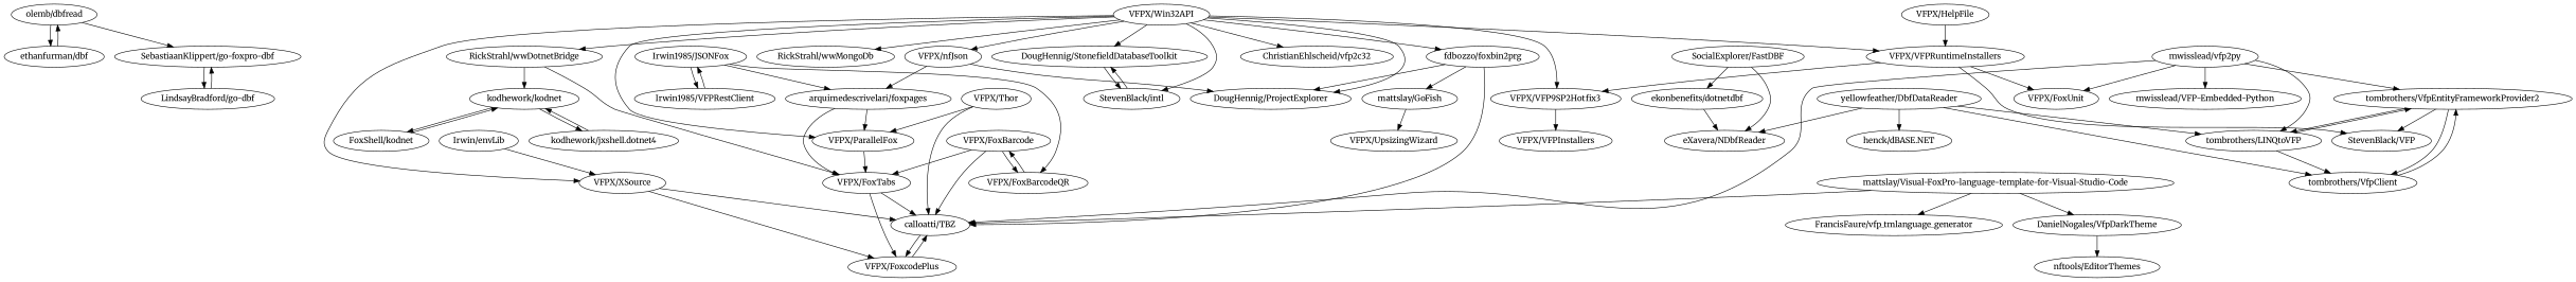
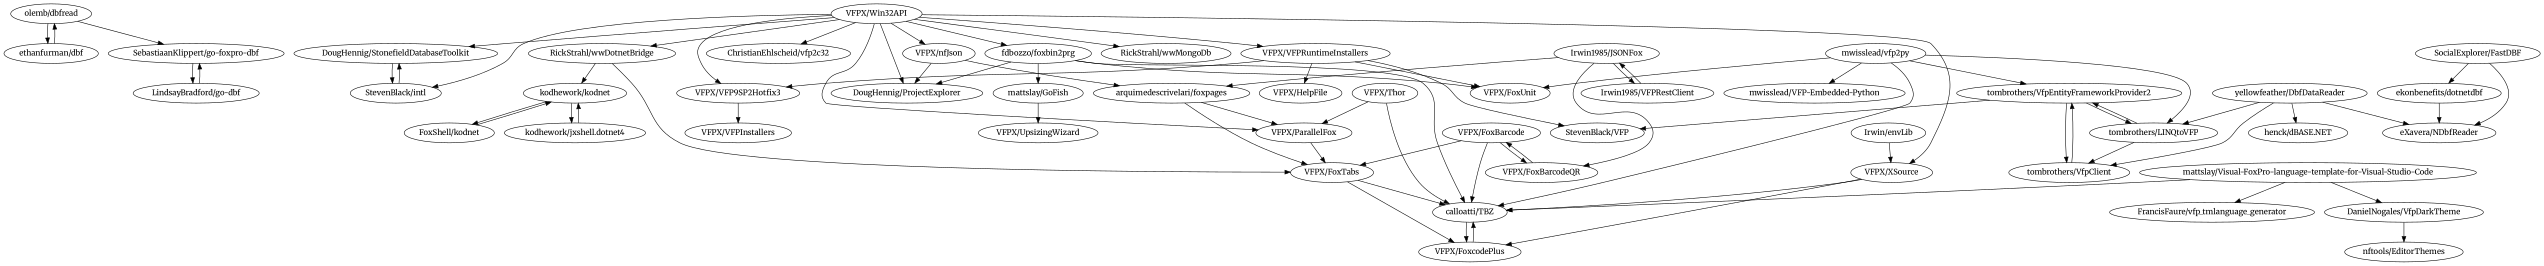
  digraph {
    fontname=Merriweather
    node [fontname=Merriweather]
    edge [fontname=Merriweather]
    "olemb/dbfread" [l="3.618,44.375"]
    "ethanfurman/dbf" [l="3.606,44.392"]
    "SebastiaanKlippert/go-foxpro-dbf" [l="3.631,44.344"]
    "LindsayBradford/go-dbf" [l="3.607,44.35"]
    "RickStrahl/wwMongoDb" [l="3.652,44.308"]
    "VFPX/Win32API" [l="3.676,44.265"]
    "fdbozzo/foxbin2prg" [l="3.649,44.238"]
    "DougHennig/ProjectExplorer" [l="3.668,44.25"]
    "VFPX/nfJson" [l="3.688,44.245"]
    "VFPX/ParallelFox" [l="3.665,44.235"]
    "DougHennig/StonefieldDatabaseToolkit" [l="3.705,44.276"]
    "RickStrahl/wwDotnetBridge" [l="3.709,44.242"]
    "ChristianEhlscheid/vfp2c32" [l="3.705,44.264"]
    "VFPX/VFPRuntimeInstallers" [l="3.647,44.273"]
    "VFPX/VFP9SP2Hotfix3" [l="3.669,44.288"]
    "StevenBlack/intl" [l="3.693,44.283"]
    "VFPX/XSource" [l="3.652,44.194"]
    "mattslay/GoFish" [l="3.625,44.223"]
    "calloatti/TBZ" [l="3.662,44.206"]
    "VFPX/FoxUnit" [l="3.635,44.255"]
    "arquimedescrivelari/foxpages" [l="3.696,44.224"]
    "VFPX/FoxTabs" [l="3.682,44.218"]
    "kodhework/kodnet" [l="3.743,44.242"]
    "VFPX/HelpFile" [l="3.664,44.277"]
    "StevenBlack/VFP" [l="3.62,44.273"]
    "VFPX/VFPInstallers" [l="3.682,44.304"]
    "VFPX/UpsizingWizard" [l="3.608,44.213"]
    "VFPX/FoxcodePlus" [l="3.672,44.2"]
    "kodhework/jxshell.dotnet4" [l="3.757,44.234"]
    "FoxShell/kodnet" [l="3.76,44.248"]
    "SocialExplorer/FastDBF" [l="3.587,44.315"]
    "ekonbenefits/dotnetdbf" [l="3.564,44.319"]
    "eXavera/NDbfReader" [l="3.564,44.301"]
    "DanielNogales/VfpDarkTheme" [l="3.648,44.159"]
    "nftools/EditorThemes" [l="3.641,44.145"]
    "Irwin1985/JSONFox" [l="3.722,44.206"]
    "Irwin1985/VFPRestClient" [l="3.74,44.199"]
    "VFPX/FoxBarcodeQR" [l="3.708,44.193"]
    "VFPX/FoxBarcode" [l="3.689,44.201"]
    "tombrothers/VfpEntityFrameworkProvider2" [l="3.597,44.265"]
    "tombrothers/VfpClient" [l="3.579,44.271"]
    "tombrothers/LINQtoVFP" [l="3.581,44.26"]
    n43 [l="3.634,44.185" label="Irwin/envLib"]
    "mattslay/Visual-FoxPro-language-template-for-Visual-Studio-Code" [l="3.658,44.177"]
    "FrancisFaure/vfp_tmlanguage_generator" [l="3.668,44.163"]
    "yellowfeather/DbfDataReader" [l="3.554,44.278"]
    "henck/dBASE.NET" [l="3.525,44.278"]
    "mwisslead/vfp2py" [l="3.614,44.248"]
    "mwisslead/VFP-Embedded-Python" [l="3.593,44.238"]
    "VFPX/Thor" [l="3.654,44.217"]
    "olemb/dbfread" -> "ethanfurman/dbf"
    "olemb/dbfread" -> "SebastiaanKlippert/go-foxpro-dbf"
    "ethanfurman/dbf" -> "olemb/dbfread"
    "SebastiaanKlippert/go-foxpro-dbf" -> "LindsayBradford/go-dbf"
    "LindsayBradford/go-dbf" -> "SebastiaanKlippert/go-foxpro-dbf"
    "VFPX/Win32API" -> "RickStrahl/wwMongoDb"
    "VFPX/Win32API" -> "fdbozzo/foxbin2prg"
    "VFPX/Win32API" -> "DougHennig/ProjectExplorer"
    "VFPX/Win32API" -> "VFPX/nfJson"
    "VFPX/Win32API" -> "VFPX/ParallelFox"
    "VFPX/Win32API" -> "DougHennig/StonefieldDatabaseToolkit"
    "VFPX/Win32API" -> "RickStrahl/wwDotnetBridge"
    "VFPX/Win32API" -> "ChristianEhlscheid/vfp2c32"
    "VFPX/Win32API" -> "VFPX/VFPRuntimeInstallers"
    "VFPX/Win32API" -> "VFPX/VFP9SP2Hotfix3"
    "VFPX/Win32API" -> "StevenBlack/intl"
    "VFPX/Win32API" -> "VFPX/XSource"
    "fdbozzo/foxbin2prg" -> "DougHennig/ProjectExplorer"
    "fdbozzo/foxbin2prg" -> "mattslay/GoFish"
    "fdbozzo/foxbin2prg" -> "calloatti/TBZ"
+   "fdbozzo/foxbin2prg" -> "VFPX/FoxUnit"
    "VFPX/nfJson" -> "DougHennig/ProjectExplorer"
    "VFPX/nfJson" -> "arquimedescrivelari/foxpages"
    "VFPX/ParallelFox" -> "VFPX/FoxTabs"
    "DougHennig/StonefieldDatabaseToolkit" -> "StevenBlack/intl"
    "RickStrahl/wwDotnetBridge" -> "VFPX/FoxTabs"
    "RickStrahl/wwDotnetBridge" -> "kodhework/kodnet"
    "VFPX/VFPRuntimeInstallers" -> "VFPX/VFP9SP2Hotfix3"
    "VFPX/VFPRuntimeInstallers" -> "VFPX/FoxUnit"
-   "VFPX/HelpFile" -> "VFPX/VFPRuntimeInstallers"
+   "VFPX/VFPRuntimeInstallers" -> "VFPX/HelpFile"
    "VFPX/VFPRuntimeInstallers" -> "StevenBlack/VFP"
    "VFPX/VFP9SP2Hotfix3" -> "VFPX/VFPInstallers"
    "StevenBlack/intl" -> "DougHennig/StonefieldDatabaseToolkit"
    "VFPX/XSource" -> "calloatti/TBZ"
    "VFPX/XSource" -> "VFPX/FoxcodePlus"
    "mattslay/GoFish" -> "VFPX/UpsizingWizard"
    "calloatti/TBZ" -> "VFPX/FoxcodePlus"
    "arquimedescrivelari/foxpages" -> "VFPX/ParallelFox"
    "arquimedescrivelari/foxpages" -> "VFPX/FoxTabs"
    "VFPX/FoxTabs" -> "calloatti/TBZ"
    "VFPX/FoxTabs" -> "VFPX/FoxcodePlus"
    "kodhework/kodnet" -> "kodhework/jxshell.dotnet4"
    "kodhework/kodnet" -> "FoxShell/kodnet"
    "VFPX/FoxcodePlus" -> "calloatti/TBZ"
    "kodhework/jxshell.dotnet4" -> "kodhework/kodnet"
    "FoxShell/kodnet" -> "kodhework/kodnet"
    "SocialExplorer/FastDBF" -> "ekonbenefits/dotnetdbf"
    "SocialExplorer/FastDBF" -> "eXavera/NDbfReader"
    "ekonbenefits/dotnetdbf" -> "eXavera/NDbfReader"
    "DanielNogales/VfpDarkTheme" -> "nftools/EditorThemes"
    "Irwin1985/JSONFox" -> "arquimedescrivelari/foxpages"
    "Irwin1985/JSONFox" -> "Irwin1985/VFPRestClient"
    "Irwin1985/JSONFox" -> "VFPX/FoxBarcodeQR"
    "Irwin1985/VFPRestClient" -> "Irwin1985/JSONFox"
    "VFPX/FoxBarcodeQR" -> "VFPX/FoxBarcode"
    "VFPX/FoxBarcode" -> "calloatti/TBZ"
    "VFPX/FoxBarcode" -> "VFPX/FoxTabs"
    "VFPX/FoxBarcode" -> "VFPX/FoxBarcodeQR"
    "tombrothers/VfpEntityFrameworkProvider2" -> "StevenBlack/VFP"
    "tombrothers/VfpEntityFrameworkProvider2" -> "tombrothers/VfpClient"
    "tombrothers/VfpEntityFrameworkProvider2" -> "tombrothers/LINQtoVFP"
    "tombrothers/VfpClient" -> "tombrothers/VfpEntityFrameworkProvider2"
    "tombrothers/LINQtoVFP" -> "tombrothers/VfpEntityFrameworkProvider2"
    "tombrothers/LINQtoVFP" -> "tombrothers/VfpClient"
    n43 -> "VFPX/XSource"
    "mattslay/Visual-FoxPro-language-template-for-Visual-Studio-Code" -> "calloatti/TBZ"
    "mattslay/Visual-FoxPro-language-template-for-Visual-Studio-Code" -> "DanielNogales/VfpDarkTheme"
    "mattslay/Visual-FoxPro-language-template-for-Visual-Studio-Code" -> "FrancisFaure/vfp_tmlanguage_generator"
    "yellowfeather/DbfDataReader" -> "eXavera/NDbfReader"
    "yellowfeather/DbfDataReader" -> "tombrothers/VfpClient"
    "yellowfeather/DbfDataReader" -> "tombrothers/LINQtoVFP"
    "yellowfeather/DbfDataReader" -> "henck/dBASE.NET"
    "mwisslead/vfp2py" -> "calloatti/TBZ"
    "mwisslead/vfp2py" -> "VFPX/FoxUnit"
    "mwisslead/vfp2py" -> "tombrothers/VfpEntityFrameworkProvider2"
    "mwisslead/vfp2py" -> "tombrothers/LINQtoVFP"
    "mwisslead/vfp2py" -> "mwisslead/VFP-Embedded-Python"
    "VFPX/Thor" -> "VFPX/ParallelFox"
    "VFPX/Thor" -> "calloatti/TBZ"
  }
